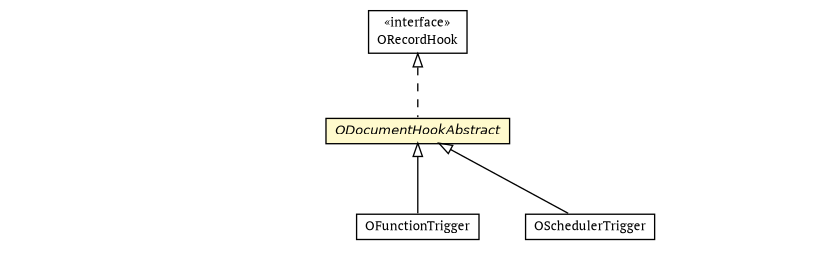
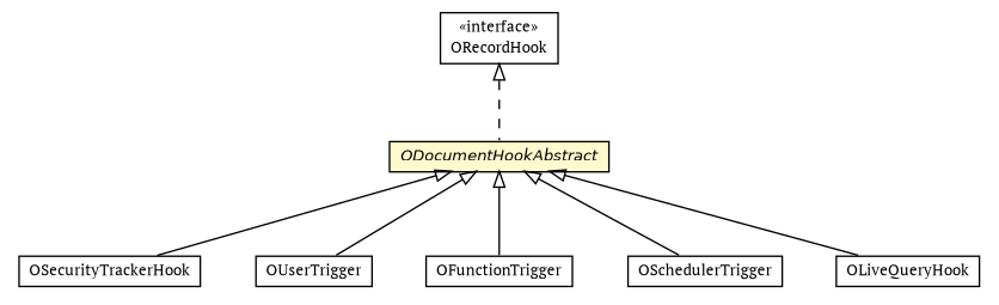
  digraph {
    fontname="PT Serif"
    nodesep=0.25
    ranksep=0.5
    node [fontcolor=black fontname="PT Serif" fontsize=10.0 shape=plaintext]
    edge [arrowtail=empty dir=back fontname="PT Serif" fontsize=10 headport=p labelfontname=Helvetica labelfontsize=10 tailport=p]
+   n1 [label=<<table title="com.orientechnologies.orient.core.metadata.security.OSecurityTrackerHook" border="0" cellborder="1" cellspacing="0" cellpadding="2" port="p" href="../metadata/security/OSecurityTrackerHook.html"> 		<tr><td><table border="0" cellspacing="0" cellpadding="1"> <tr><td align="center" balign="center"> OSecurityTrackerHook </td></tr> 		</table></td></tr> 		</table>>]
+   n2 [label=<<table title="com.orientechnologies.orient.core.metadata.security.OUserTrigger" border="0" cellborder="1" cellspacing="0" cellpadding="2" port="p" href="../metadata/security/OUserTrigger.html"> 		<tr><td><table border="0" cellspacing="0" cellpadding="1"> <tr><td align="center" balign="center"> OUserTrigger </td></tr> 		</table></td></tr> 		</table>>]
    n3 [label=<<table title="com.orientechnologies.orient.core.metadata.function.OFunctionTrigger" border="0" cellborder="1" cellspacing="0" cellpadding="2" port="p" href="../metadata/function/OFunctionTrigger.html"> 		<tr><td><table border="0" cellspacing="0" cellpadding="1"> <tr><td align="center" balign="center"> OFunctionTrigger </td></tr> 		</table></td></tr> 		</table>>]
    n4 [label=<<table title="com.orientechnologies.orient.core.hook.ODocumentHookAbstract" border="0" cellborder="1" cellspacing="0" cellpadding="2" port="p" bgcolor="lemonChiffon" href="./ODocumentHookAbstract.html"> 		<tr><td><table border="0" cellspacing="0" cellpadding="1"> <tr><td align="center" balign="center"><font face="Helvetica-Oblique"> ODocumentHookAbstract </font></td></tr> 		</table></td></tr> 		</table>>]
    n5 [label=<<table title="com.orientechnologies.orient.core.schedule.OSchedulerTrigger" border="0" cellborder="1" cellspacing="0" cellpadding="2" port="p" href="../schedule/OSchedulerTrigger.html"> 		<tr><td><table border="0" cellspacing="0" cellpadding="1"> <tr><td align="center" balign="center"> OSchedulerTrigger </td></tr> 		</table></td></tr> 		</table>>]
+   n6 [label=<<table title="com.orientechnologies.orient.core.query.live.OLiveQueryHook" border="0" cellborder="1" cellspacing="0" cellpadding="2" port="p" href="../query/live/OLiveQueryHook.html"> 		<tr><td><table border="0" cellspacing="0" cellpadding="1"> <tr><td align="center" balign="center"> OLiveQueryHook </td></tr> 		</table></td></tr> 		</table>>]
    n7 [label=<<table title="com.orientechnologies.orient.core.hook.ORecordHook" border="0" cellborder="1" cellspacing="0" cellpadding="2" port="p" href="./ORecordHook.html"> 		<tr><td><table border="0" cellspacing="0" cellpadding="1"> <tr><td align="center" balign="center"> &#171;interface&#187; </td></tr> <tr><td align="center" balign="center"> ORecordHook </td></tr> 		</table></td></tr> 		</table>>]
+   n4 -> n1
+   n4 -> n2
    n4 -> n3
    n4 -> n5
+   n4 -> n6
    n7 -> n4 [style=dashed]
  }
